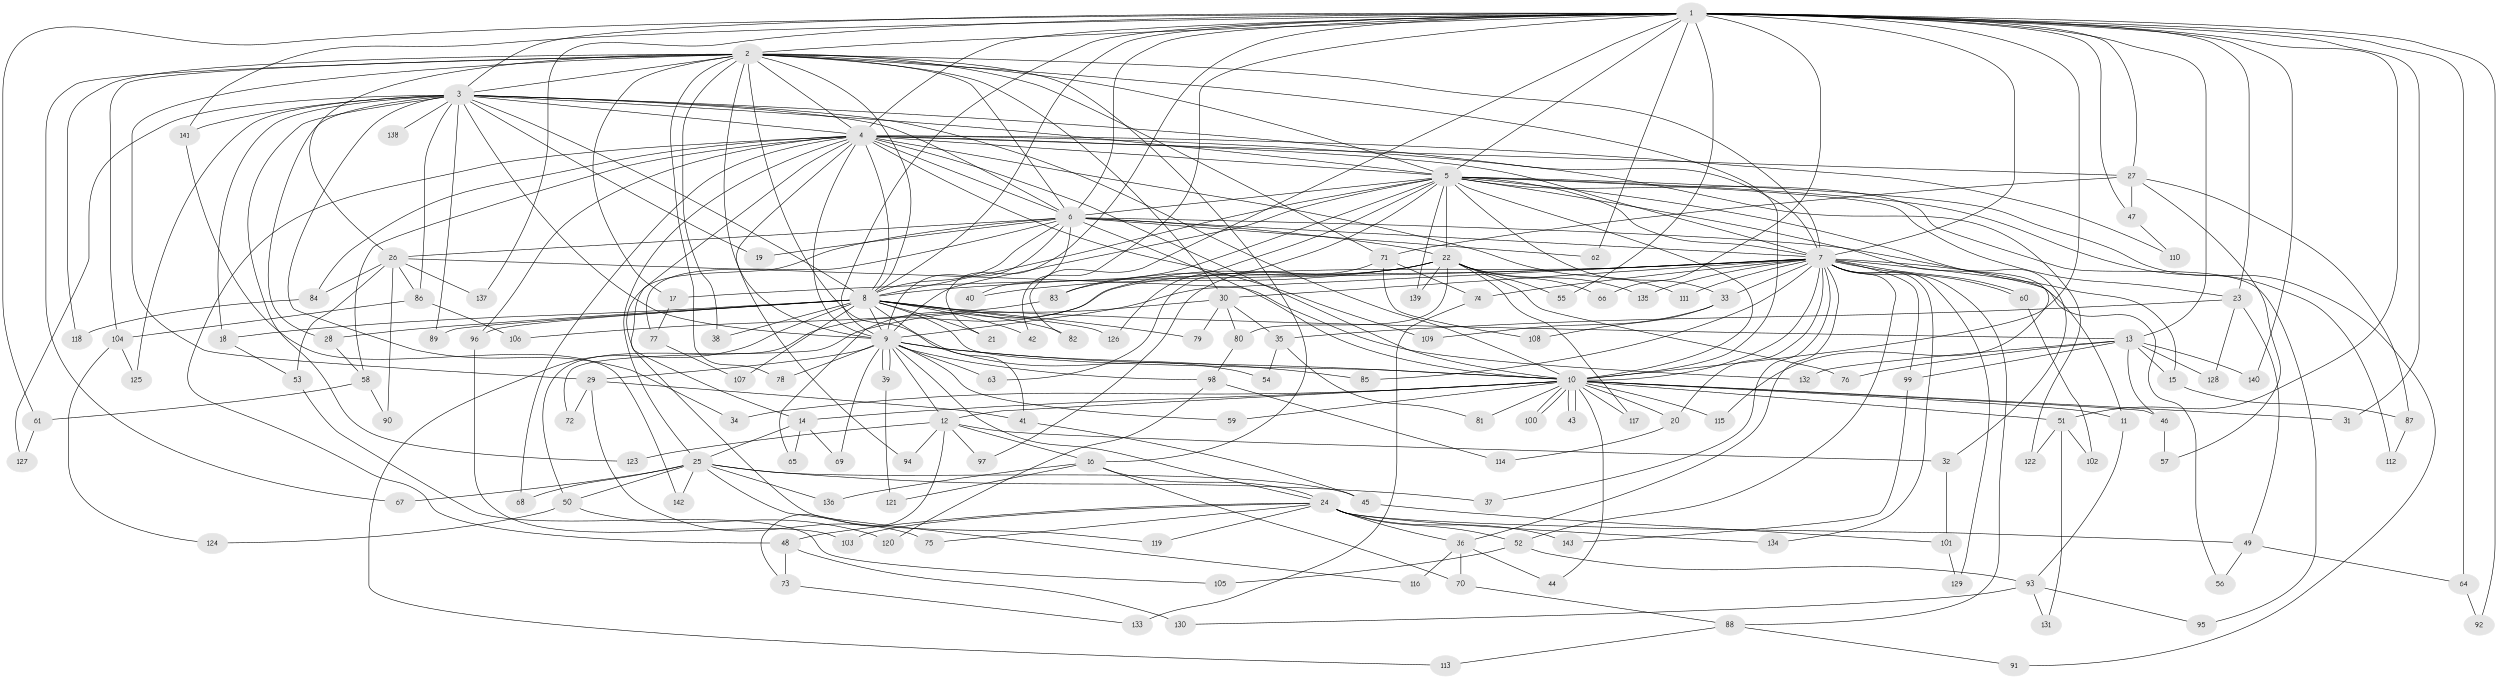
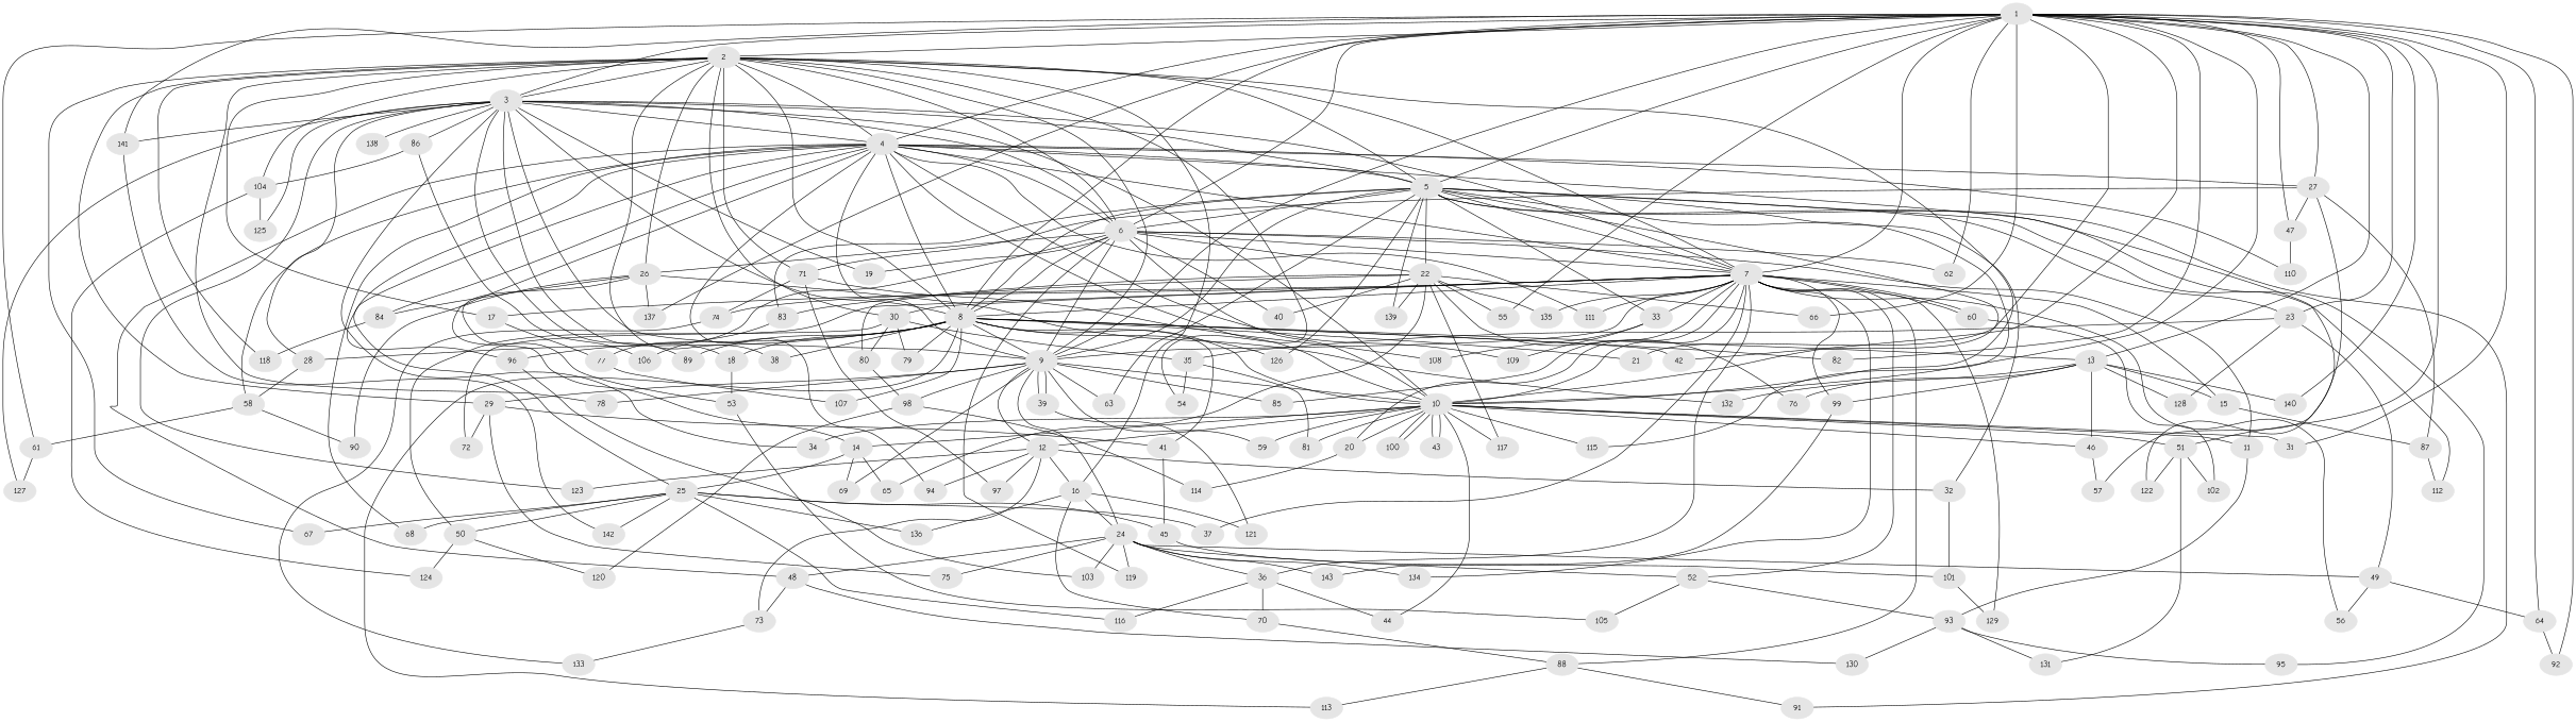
  graph {
    fontname="Comic Neue"
    node [color=gray90 fontname="Comic Neue" style=filled]
    edge [fontname="Comic Neue"]
    1
    2
    3
    4
    5
    6
    7
    8
    9
    10
    13
    21
    23
    27
    31
    42
    47
    51
    55
    61
    62
    64
    66
    82
    92
    137
    140
    141
    16
    17
    26
    29
    30
    38
    54
    67
    71
    78
    104
    118
    18
    19
    28
    34
    86
    89
    123
    125
    127
    138
    14
    25
    48
    58
    68
    84
    94
    96
    109
    110
    111
    122
    22
    32
    33
    63
    83
    91
    95
    112
    115
    126
    139
    11
    40
    77
    119
    15
    20
    36
    37
    50
    52
    56
    60
    74
    85
    88
    99
    129
    134
    135
    41
    79
    107
    113
    12
    24
    39
    59
    69
    98
    43
    44
    46
    81
    100
    117
    76
    128
    132
    35
    49
    87
    57
    102
    131
    142
    70
    121
    136
    53
    90
    75
    72
    80
    97
    108
    124
    106
    65
    45
    116
    73
    130
    103
    101
    93
    114
    120
    105
    133
    143
    1 -- 2
    1 -- 3
    1 -- 4
    1 -- 5
    1 -- 6
    1 -- 7
    1 -- 8
    1 -- 9
    1 -- 10
    1 -- 13
    1 -- 21
    1 -- 23
    1 -- 27
    1 -- 31
    1 -- 42
    1 -- 47
    1 -- 51
    1 -- 55
    1 -- 61
    1 -- 62
    1 -- 64
    1 -- 66
    1 -- 82
    1 -- 92
    1 -- 137
    1 -- 140
    1 -- 141
    2 -- 3
    2 -- 4
    2 -- 5
    2 -- 6
    2 -- 7
    2 -- 8
    2 -- 9
    2 -- 10
    2 -- 16
    2 -- 17
    2 -- 26
    2 -- 29
    2 -- 30
    2 -- 38
    2 -- 54
    2 -- 67
    2 -- 71
    2 -- 78
    2 -- 104
    2 -- 118
    3 -- 4
    3 -- 5
    3 -- 6
    3 -- 7
    3 -- 8
    3 -- 9
    3 -- 10
    3 -- 141
    3 -- 18
    3 -- 19
    3 -- 28
    3 -- 34
    3 -- 86
    3 -- 89
    3 -- 123
    3 -- 125
    3 -- 127
    3 -- 138
    4 -- 5
    4 -- 6
    4 -- 7
    4 -- 8
    4 -- 9
    4 -- 10
    4 -- 27
    4 -- 14
    4 -- 25
    4 -- 48
    4 -- 58
    4 -- 68
    4 -- 84
    4 -- 94
    4 -- 96
    4 -- 109
    4 -- 110
    4 -- 111
    4 -- 122
    5 -- 6
    5 -- 7
    5 -- 8
    5 -- 9
    5 -- 10
    5 -- 23
    5 -- 22
    5 -- 32
    5 -- 33
    5 -- 63
    5 -- 83
    5 -- 91
    5 -- 95
    5 -- 112
    5 -- 115
    5 -- 126
    5 -- 139
    6 -- 7
    6 -- 8
    6 -- 9
    6 -- 10
    6 -- 62
    6 -- 26
    6 -- 19
    6 -- 22
    6 -- 11
    6 -- 40
    6 -- 77
    6 -- 119
    7 -- 8
    7 -- 9
    7 -- 10
    7 -- 17
    7 -- 30
    7 -- 111
    7 -- 33
    7 -- 15
    7 -- 20
    7 -- 36
    7 -- 37
    7 -- 50
    7 -- 52
    7 -- 56
    7 -- 60
    7 -- 60
    7 -- 74
    7 -- 85
    7 -- 88
    7 -- 99
    7 -- 129
    7 -- 134
    7 -- 135
    8 -- 9
    8 -- 10
    8 -- 13
    8 -- 21
    8 -- 42
    8 -- 82
    8 -- 38
    8 -- 18
    8 -- 28
    8 -- 89
    8 -- 96
    8 -- 126
    8 -- 41
    8 -- 79
    8 -- 107
    8 -- 113
    9 -- 10
    9 -- 29
    9 -- 78
    9 -- 63
    9 -- 85
    9 -- 12
    9 -- 24
    9 -- 39
    9 -- 39
    9 -- 59
    9 -- 69
    9 -- 98
    10 -- 31
    10 -- 51
    10 -- 34
    10 -- 14
    10 -- 115
    10 -- 11
    10 -- 20
    10 -- 12
    10 -- 59
    10 -- 43
    10 -- 43
    10 -- 44
    10 -- 46
    10 -- 81
    10 -- 100
    10 -- 100
    10 -- 117
    13 -- 140
    13 -- 15
    13 -- 99
    13 -- 46
    13 -- 76
    13 -- 128
    13 -- 132
    23 -- 128
    23 -- 35
    23 -- 49
    27 -- 47
    27 -- 71
    27 -- 87
    27 -- 57
    47 -- 110
    51 -- 122
    51 -- 102
    51 -- 131
    61 -- 127
    64 -- 92
    141 -- 142
    16 -- 24
    16 -- 70
    16 -- 121
    16 -- 136
    17 -- 77
    26 -- 137
-   26 -- 86
    26 -- 84
    26 -- 132
    26 -- 53
    26 -- 90
    29 -- 41
    29 -- 75
    29 -- 72
    30 -- 79
    30 -- 35
    30 -- 72
    30 -- 80
    71 -- 74
    71 -- 97
    71 -- 108
    104 -- 125
    104 -- 124
    18 -- 53
    28 -- 58
    86 -- 104
    86 -- 106
    14 -- 25
    14 -- 69
    14 -- 65
    25 -- 67
    25 -- 68
    25 -- 37
    25 -- 50
    25 -- 142
    25 -- 136
    25 -- 45
    25 -- 116
    48 -- 73
    48 -- 130
    58 -- 61
    58 -- 90
    84 -- 118
    96 -- 103
    22 -- 55
    22 -- 66
    22 -- 83
    22 -- 139
    22 -- 40
    22 -- 135
    22 -- 117
    22 -- 76
    22 -- 80
    22 -- 65
    32 -- 101
    33 -- 109
    33 -- 108
    83 -- 106
    11 -- 93
    77 -- 107
    15 -- 87
    20 -- 114
    36 -- 44
    36 -- 70
    36 -- 116
    50 -- 124
    50 -- 120
    52 -- 93
    52 -- 105
    60 -- 102
    74 -- 133
    88 -- 91
    88 -- 113
    99 -- 143
    41 -- 45
    12 -- 16
    12 -- 123
    12 -- 94
    12 -- 32
    12 -- 97
    12 -- 73
    24 -- 48
    24 -- 119
    24 -- 36
    24 -- 52
    24 -- 134
    24 -- 49
    24 -- 75
    24 -- 103
    24 -- 143
    39 -- 121
    98 -- 114
    98 -- 120
    46 -- 57
    35 -- 54
    35 -- 81
    49 -- 64
    49 -- 56
    87 -- 112
    70 -- 88
    53 -- 105
    80 -- 98
    45 -- 101
    73 -- 133
    101 -- 129
    93 -- 95
    93 -- 131
    93 -- 130
  }
